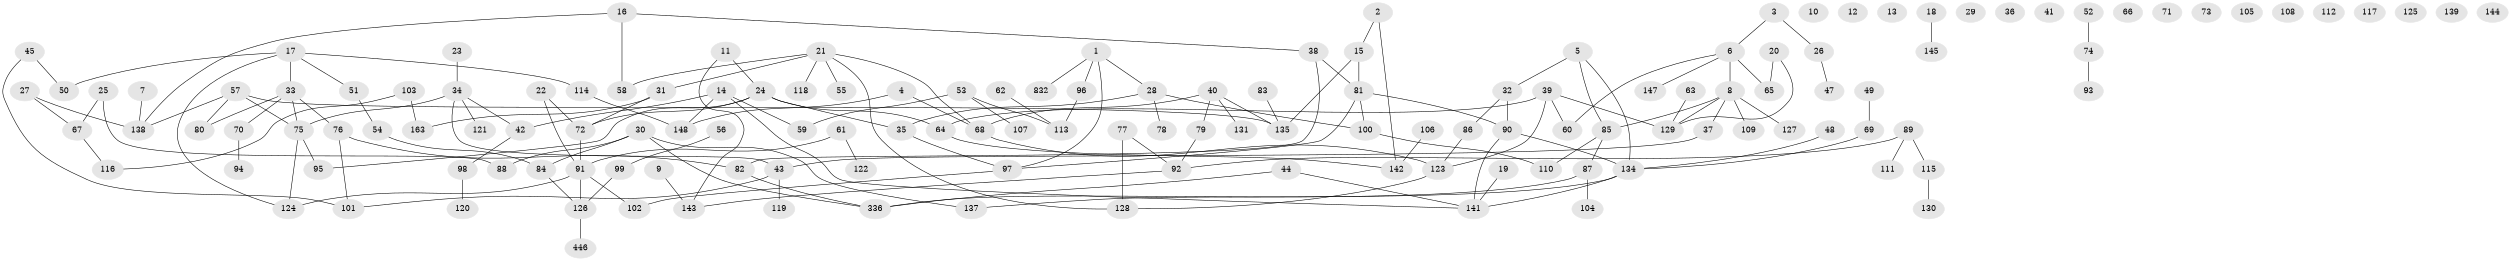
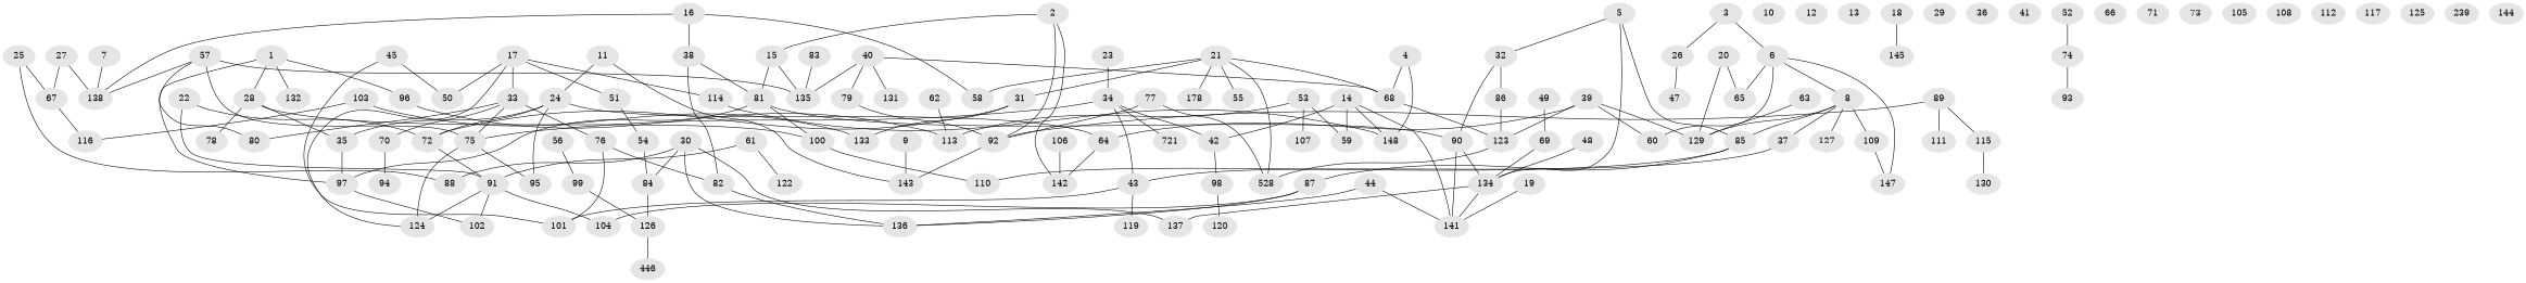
  graph {
    node [color=gray90 style=filled]
    1
    28
    96
    97
-   132 [label=832]
+   132
    35
    78
    100
    113
    102
    2
    15
    92
    142
    81
    135
    143
    3
    6
    26
    8
    60
    65
    147
    47
    4
    68
    148
    123
    5
    32
    85
    134
    86
    90
    87
    110
    141
    137
    37
    109
    127
    129
    7
    138
    43
    9
    10
    11
    24
    72
    64
    95
    12
    13
    14
    42
    59
    98
    16
    58
    38
    82
    17
    33
    50
    51
    114
    124
    70
    75
    76
    80
    54
    18
    145
    19
    20
    21
    31
    55
-   118
-   128
-   133 [label=163]
+   118 [label=178]
+   128 [label=528]
+   133
    22
    91
    104
    23
    34
-   121
+   121 [label=721]
    25
    67
    88
    116
    27
    29
    30
    84
-   136 [label=336]
+   136
    126
    94
    101
    119
    36
    39
    40
    79
    131
    41
    120
    44
    45
    48
    49
    69
    52
    74
    93
    53
    107
    56
    99
    57
    61
    122
    62
    63
    66
    71
    73
    77
    83
    n133 [label=446]
    89
    111
    115
    130
    103
    105
    106
    108
    112
    117
    125
-   139
+   139 [label=239]
    144
    1 -- 28
    1 -- 96
    1 -- 97
    1 -- 132
    28 -- 35
    28 -- 78
    28 -- 100
    96 -- 113
    97 -- 102
    35 -- 97
    100 -- 110
    2 -- 15
+   2 -- 92
    2 -- 142
    15 -- 81
    15 -- 135
    92 -- 143
    81 -- 97
    81 -- 100
    81 -- 90
    3 -- 6
    3 -- 26
    6 -- 8
    6 -- 60
    6 -- 65
    6 -- 147
    26 -- 47
    8 -- 85
    8 -- 37
    8 -- 109
    8 -- 127
    8 -- 129
    4 -- 68
    4 -- 148
    68 -- 123
    123 -- 128
    5 -- 32
    5 -- 85
    5 -- 134
    32 -- 86
    32 -- 90
    85 -- 87
    85 -- 110
    134 -- 141
    134 -- 137
    86 -- 123
    90 -- 134
    90 -- 141
    87 -- 104
    87 -- 136
    37 -- 43
+   109 -- 147
    7 -- 138
    43 -- 101
    43 -- 119
    9 -- 143
    11 -- 143
    11 -- 24
    24 -- 35
    24 -- 72
    24 -- 64
    24 -- 95
    72 -- 91
    64 -- 142
    14 -- 148
    14 -- 141
    14 -- 42
    14 -- 59
    42 -- 98
    98 -- 120
    16 -- 138
    16 -- 58
    16 -- 38
    38 -- 81
    38 -- 82
    82 -- 136
    17 -- 33
    17 -- 50
    17 -- 51
    17 -- 114
    17 -- 124
    33 -- 70
    33 -- 75
    33 -- 76
    33 -- 80
    51 -- 54
    114 -- 148
    70 -- 94
    75 -- 95
    75 -- 124
    76 -- 82
    76 -- 101
    54 -- 84
    18 -- 145
    19 -- 141
    20 -- 65
    20 -- 129
    21 -- 68
    21 -- 58
    21 -- 31
    21 -- 55
    21 -- 118
    21 -- 128
    31 -- 72
    31 -- 133
    22 -- 72
    22 -- 91
    91 -- 102
    91 -- 124
-   91 -- 126
+   91 -- 104
    23 -- 34
    34 -- 43
    34 -- 42
    34 -- 75
    34 -- 121
    25 -- 67
    25 -- 88
    67 -- 116
    27 -- 138
    27 -- 67
    30 -- 137
    30 -- 88
    30 -- 84
    30 -- 136
    84 -- 126
    126 -- n133
    39 -- 60
    39 -- 123
    39 -- 129
    39 -- 64
    40 -- 135
    40 -- 68
    40 -- 79
    40 -- 131
    79 -- 92
    44 -- 141
    44 -- 136
    45 -- 50
    45 -- 101
    48 -- 134
    49 -- 69
    69 -- 134
    52 -- 74
    74 -- 93
    53 -- 113
    53 -- 59
    53 -- 107
    56 -- 99
    99 -- 126
    57 -- 135
    57 -- 138
    57 -- 75
    57 -- 80
    61 -- 91
    61 -- 122
    62 -- 113
    63 -- 129
    77 -- 92
    77 -- 128
    83 -- 135
    89 -- 92
    89 -- 111
    89 -- 115
    115 -- 130
    103 -- 133
    103 -- 116
    106 -- 142
  }
